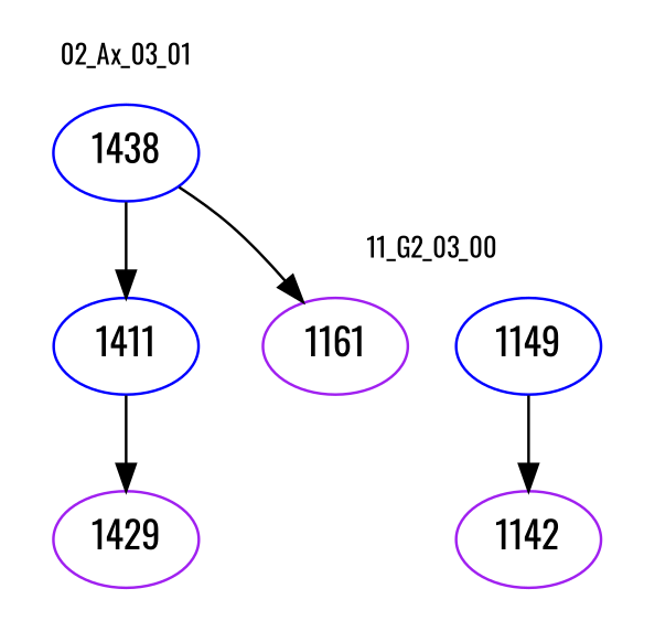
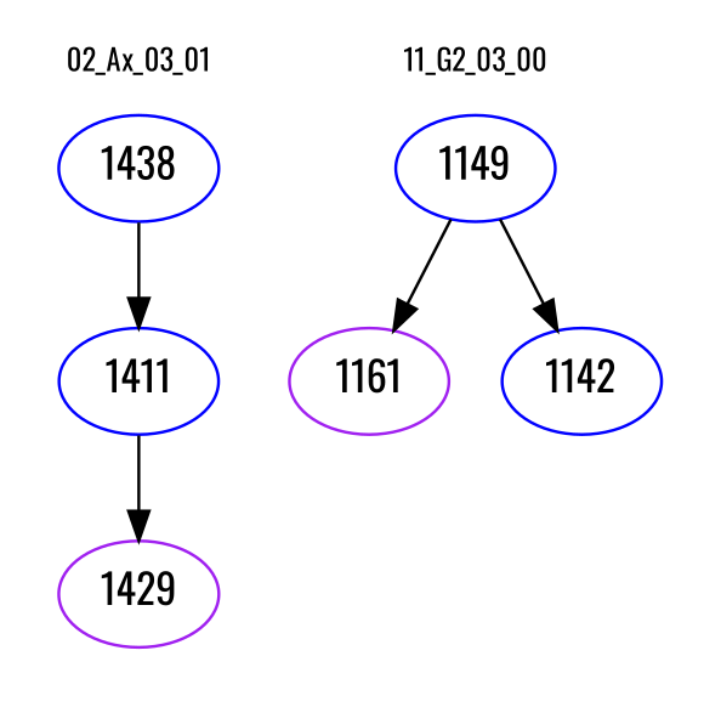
  digraph {
    fontname=Oswald
    node [color=blue fontname=Oswald]
    edge [color=black fontname=Oswald]
    n1 [label=1411]
    n2 [color=purple label=1429]
    n3 [label=1438]
    n4 [label=1149]
    n5 [color=purple label=1161]
-   n6 [color=purple label=1142]
+   n6 [label=1142]
    subgraph cluster_1 {
      color=white
      fontsize=10
      label="02_Ax_03_01"
      n1
      n2
      n3
    }
    subgraph cluster_2 {
      color=white
      fontsize=10
      label="11_G2_03_00"
      n4
      n5
      n6
    }
    n1 -> n2
    n3 -> n1
-   n3 -> n5
+   n4 -> n5
    n4 -> n6
  }
